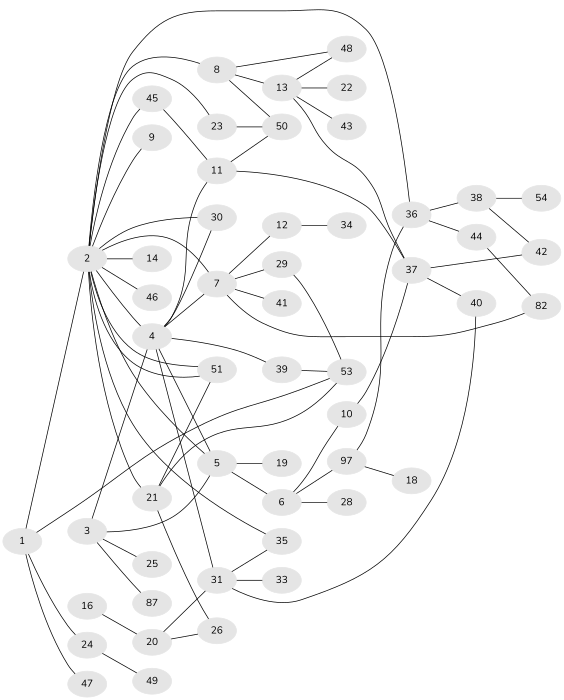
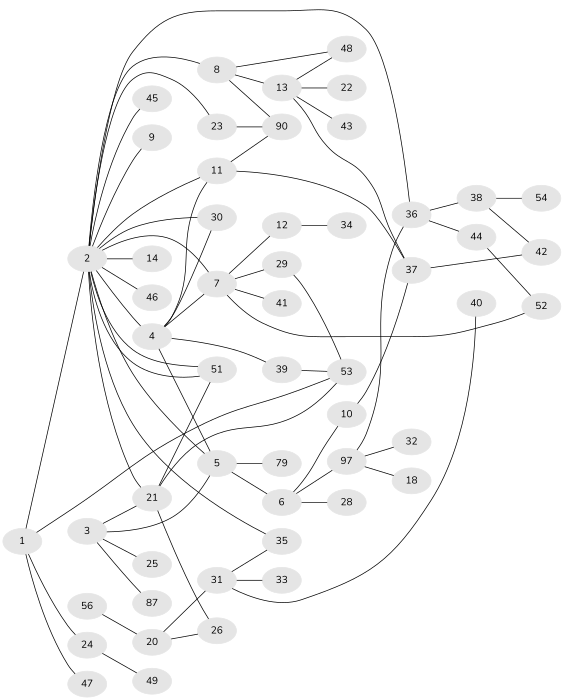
  graph {
    fontname=Nunito
    rankdir=LR
    node [color=gray90 fontname=Nunito style=filled]
    edge [fontname=Nunito]
    1
    2
    24
    47
    53
    4
    5
    7
    8
    9
    11
    14
    21
    23
    30
    35
    36
    45
    46
    51
    49
    3
    25
    n24 [label=87]
    31
    39
    6
-   19
+   19 [label=79]
    12
    29
    41
-   52 [label=82]
+   52
    13
    48
-   50
+   50 [label=90]
    37
    26
    38
    44
    33
    40
    10
    n43 [label=97]
    28
    18
+   32
    34
    22
    43
    42
-   16
+   16 [label=56]
    20
    54
    1 -- 2
    1 -- 24
    1 -- 47
    1 -- 53
    2 -- 4
    2 -- 5
    2 -- 7
    2 -- 8
    2 -- 9
-   45 -- 11
+   2 -- 11
    2 -- 14
    2 -- 21
    2 -- 23
    2 -- 30
    2 -- 35
    2 -- 36
    2 -- 45
    2 -- 46
    2 -- 51
    2 -- 51
    24 -- 49
    4 -- 5
    4 -- 7
    4 -- 11
    4 -- 30
-   4 -- 31
    4 -- 39
    5 -- 6
    5 -- 19
    7 -- 12
    7 -- 29
    7 -- 41
    7 -- 52
    8 -- 13
    8 -- 48
    8 -- 50
    11 -- 50
    11 -- 37
    21 -- 53
    21 -- 51
    21 -- 26
    23 -- 50
    36 -- 38
    36 -- 44
-   3 -- 4
+   3 -- 21
    3 -- 5
    3 -- 25
    3 -- n24
    31 -- 35
    31 -- 33
    31 -- 40
    39 -- 53
    6 -- 10
    6 -- n43
    6 -- 28
    12 -- 34
    29 -- 53
    13 -- 48
    13 -- 37
    13 -- 22
    13 -- 43
-   37 -- 40
    37 -- 42
    38 -- 42
    38 -- 54
    44 -- 52
    10 -- 37
    n43 -- 36
    n43 -- 18
+   n43 -- 32
    16 -- 20
    20 -- 31
    20 -- 26
  }
